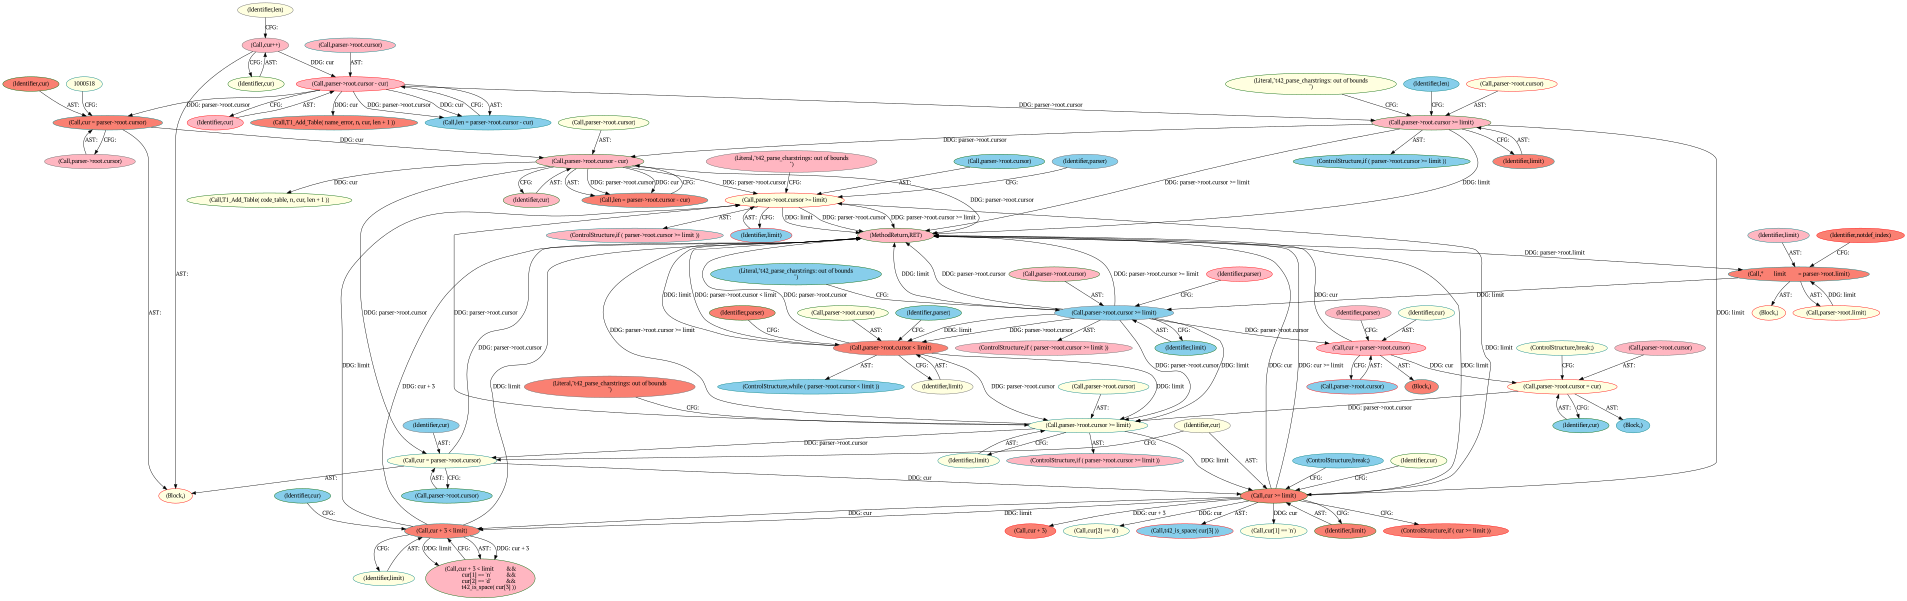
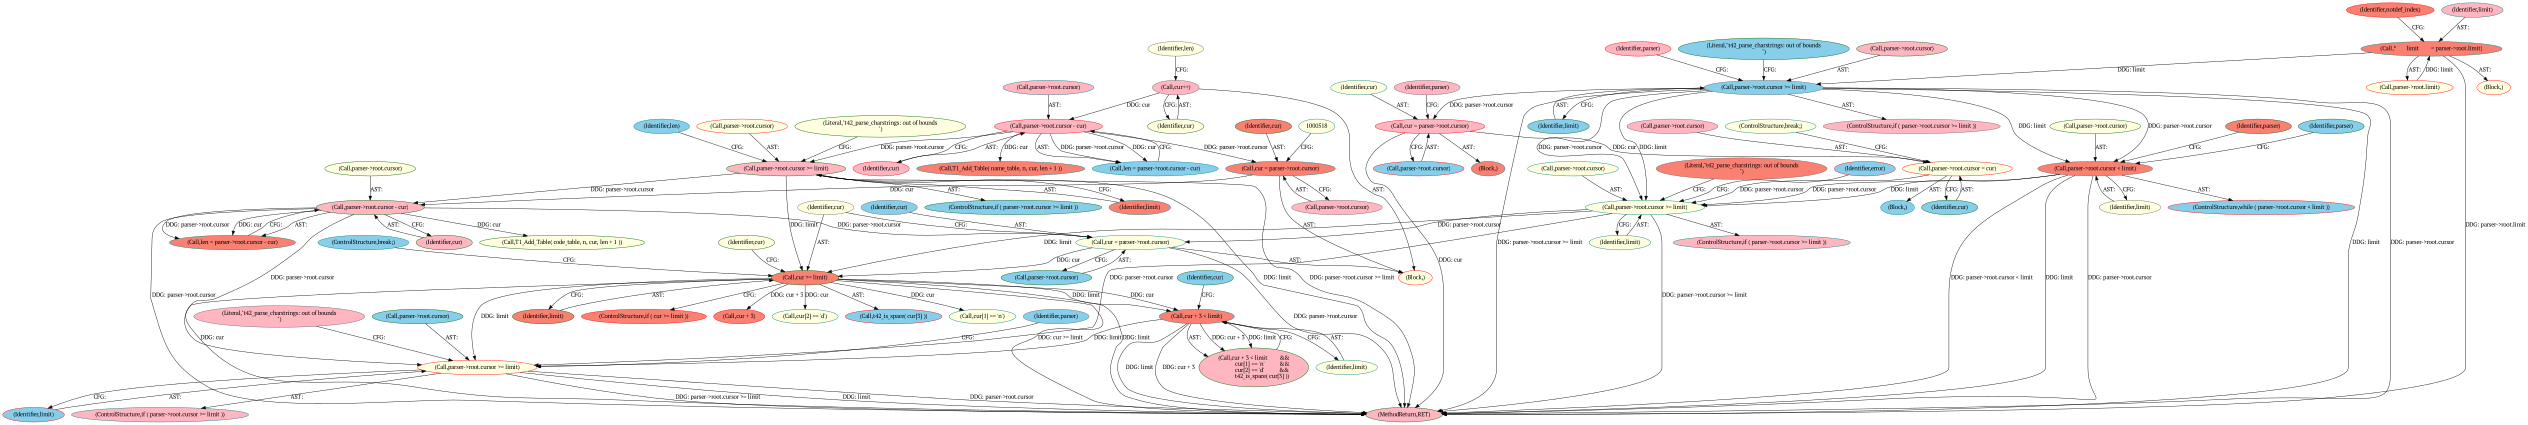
  digraph {
    fontname="PT Serif"
    node [color=teal fillcolor=lightyellow fontname="PT Serif" style=filled]
    edge [fontname="PT Serif"]
    n1 [color=red label="(Call,parser->root.cursor >= limit)"]
    n2 [fillcolor=lightpink label="(ControlStructure,if ( parser->root.cursor >= limit ))"]
    n3 [color=darkgreen fillcolor=lightpink label="(MethodReturn,RET)"]
    n4 [color=red fillcolor=skyblue label="(Identifier,limit)"]
    n5 [color=darkgreen fillcolor=lightpink label="(Call,parser->root.cursor - cur)"]
    n6 [label="(Call,cur = parser->root.cursor)"]
    n7 [fillcolor=salmon label="(Call,len = parser->root.cursor - cur)"]
    n8 [color=darkgreen fillcolor=lightpink label="(Identifier,cur)"]
    n9 [color=darkgreen label="(Call,T1_Add_Table( code_table, n, cur, len + 1 ))"]
    n10 [color=darkgreen fillcolor=salmon label="(Call,cur >= limit)"]
    n11 [color=red label="(Block,)"]
    n12 [color=darkgreen fillcolor=skyblue label="(Call,parser->root.cursor)"]
    n13 [color=darkgreen fillcolor=lightpink label="(Call,parser->root.cursor >= limit)"]
    n14 [fillcolor=salmon label="(Identifier,limit)"]
    n15 [color=darkgreen fillcolor=skyblue label="(ControlStructure,if ( parser->root.cursor >= limit ))"]
    n16 [fillcolor=salmon label="(Call,cur + 3 < limit)"]
    n17 [color=red fillcolor=skyblue label="(Call,t42_is_space( cur[3] ))"]
    n18 [label="(Call,cur[1] == 'n')"]
    n19 [color=darkgreen fillcolor=salmon label="(Identifier,limit)"]
    n20 [color=red fillcolor=salmon label="(ControlStructure,if ( cur >= limit ))"]
    n21 [color=red fillcolor=salmon label="(Call,cur + 3)"]
    n22 [label="(Call,cur[2] == 'd')"]
    n23 [color=red fillcolor=lightpink label="(Call,parser->root.cursor - cur)"]
    n24 [fillcolor=salmon label="(Call,cur = parser->root.cursor)"]
-   n25 [fillcolor=salmon label="(Call,T1_Add_Table( name_error, n, cur, len + 1 ))"]
+   n25 [fillcolor=salmon label="(Call,T1_Add_Table( name_table, n, cur, len + 1 ))"]
    n26 [color=red fillcolor=lightpink label="(Identifier,cur)"]
    n27 [fillcolor=skyblue label="(Call,len = parser->root.cursor - cur)"]
    n28 [color=gray40 fillcolor=lightpink label="(Call,parser->root.cursor)"]
    n29 [color=gray40 fillcolor=lightpink label="(Call,cur++)"]
    n30 [color=darkgreen label="(Identifier,cur)"]
    n31 [label="(Call,parser->root.cursor >= limit)"]
    n32 [label="(Identifier,limit)"]
    n33 [fillcolor=lightpink label="(ControlStructure,if ( parser->root.cursor >= limit ))"]
    n34 [color=red label="(Call,parser->root.cursor = cur)"]
    n35 [color=darkgreen fillcolor=skyblue label="(Identifier,cur)"]
    n36 [fillcolor=skyblue label="(Block,)"]
    n37 [color=red fillcolor=lightpink label="(Call,cur = parser->root.cursor)"]
    n38 [color=red fillcolor=skyblue label="(Call,parser->root.cursor)"]
    n39 [fillcolor=salmon label="(Block,)"]
    n40 [color=gray40 fillcolor=skyblue label="(Call,parser->root.cursor >= limit)"]
    n41 [color=gray40 fillcolor=salmon label="(Call,parser->root.cursor < limit)"]
    n42 [color=darkgreen fillcolor=skyblue label="(Identifier,limit)"]
    n43 [color=gray40 fillcolor=lightpink label="(ControlStructure,if ( parser->root.cursor >= limit ))"]
    n44 [color=gray40 label="(Identifier,limit)"]
-   n45 [fillcolor=skyblue label="(ControlStructure,while ( parser->root.cursor < limit ))"]
+   n45 [color=red fillcolor=skyblue label="(ControlStructure,while ( parser->root.cursor < limit ))"]
    n46 [fillcolor=salmon label="(Call,*       limit        = parser->root.limit)"]
    n47 [color=red label="(Block,)"]
    n48 [color=red label="(Call,parser->root.limit)"]
    n49 [label="(Identifier,limit)"]
    n50 [color=darkgreen fillcolor=lightpink label="(Call,cur + 3 < limit        &&\n           cur[1] == 'n'          &&\n           cur[2] == 'd'          &&\n           t42_is_space( cur[3] ))"]
    n51 [color=darkgreen label="(Literal,\"t42_parse_charstrings: out of bounds\n\")"]
    n52 [color=gray40 label="(Identifier,cur)"]
    n53 [label="(Call,parser->root.cursor)"]
    n54 [color=gray40 fillcolor=skyblue label="(Identifier,cur)"]
    n55 [fillcolor=lightpink label="(Call,parser->root.cursor)"]
    n56 [color=darkgreen fillcolor=salmon label="(Identifier,parser)"]
    n57 [color=darkgreen fillcolor=lightpink label="(Call,parser->root.cursor)"]
    n58 [color=red fillcolor=salmon label="(Identifier,notdef_index)"]
    n59 [fillcolor=skyblue label="(Identifier,len)"]
    n60 [color=gray40 fillcolor=lightpink label="(Identifier,parser)"]
    n61 [color=gray40 fillcolor=skyblue label="(Identifier,parser)"]
    n62 [fillcolor=lightpink label="(Identifier,limit)"]
    n63 [fillcolor=skyblue label="(ControlStructure,break;)"]
    n64 [color=darkgreen fillcolor=salmon label="(Identifier,cur)"]
    n65 [label="(ControlStructure,break;)"]
    n66 [color=red fillcolor=lightpink label="(Identifier,parser)"]
    n67 [color=gray40 fillcolor=lightpink label="(Literal,\"t42_parse_charstrings: out of bounds\n\")"]
    n68 [color=red label="(Call,parser->root.cursor)"]
    n69 [color=darkgreen fillcolor=skyblue label="(Call,parser->root.cursor)"]
    n70 [color=darkgreen label="(Call,parser->root.cursor)"]
    n71 [label="(Identifier,cur)"]
    n72 [color=gray40 fillcolor=salmon label="(Literal,\"t42_parse_charstrings: out of bounds\n\")"]
    n73 [color=darkgreen fillcolor=skyblue label="(Literal,\"t42_parse_charstrings: out of bounds\n\")"]
    n74 [color=darkgreen label="(Call,parser->root.cursor)"]
    n75 [color=darkgreen fillcolor=skyblue label="(Identifier,parser)"]
    n76 [color=darkgreen label="(Identifier,cur)"]
+   n77 [color=red fillcolor=skyblue label="(Identifier,error)"]
    n78 [color=gray40 label="(Identifier,len)"]
    n79 [color=gray40 fillcolor=lightpink label="(Call,parser->root.cursor)"]
    n80 [color=darkgreen fillcolor=skyblue label="(Identifier,cur)"]
    1000518
    n1 -> n2 [label="AST: "]
    n1 -> n3 [label="DDG: limit"]
    n1 -> n3 [label="DDG: parser->root.cursor"]
    n1 -> n3 [label="DDG: parser->root.cursor >= limit"]
    n1 -> n4 [label="CFG: "]
    n4 -> n1 [label="AST: "]
    n5 -> n1 [label="DDG: parser->root.cursor"]
    n5 -> n3 [label="DDG: parser->root.cursor"]
    n5 -> n6 [label="DDG: parser->root.cursor"]
    n5 -> n7 [label="AST: "]
    n5 -> n7 [label="DDG: parser->root.cursor"]
    n5 -> n7 [label="DDG: cur"]
    n5 -> n8 [label="CFG: "]
    n5 -> n9 [label="DDG: cur"]
    n6 -> n3 [label="DDG: parser->root.cursor"]
    n6 -> n10 [label="DDG: cur"]
    n6 -> n11 [label="AST: "]
    n6 -> n12 [label="CFG: "]
    n7 -> n5 [label="CFG: "]
    n8 -> n5 [label="AST: "]
    n10 -> n1 [label="DDG: limit"]
    n10 -> n3 [label="DDG: cur >= limit"]
    n10 -> n3 [label="DDG: limit"]
    n10 -> n3 [label="DDG: cur"]
    n10 -> n16 [label="DDG: cur"]
    n10 -> n16 [label="DDG: limit"]
    n10 -> n17 [label="AST: "]
    n10 -> n18 [label="DDG: cur"]
    n10 -> n19 [label="CFG: "]
    n10 -> n20 [label="CFG: "]
    n10 -> n21 [label="DDG: cur + 3"]
    n10 -> n22 [label="DDG: cur"]
    n12 -> n6 [label="AST: "]
    n13 -> n3 [label="DDG: parser->root.cursor >= limit"]
    n13 -> n3 [label="DDG: limit"]
    n13 -> n5 [label="DDG: parser->root.cursor"]
    n13 -> n10 [label="DDG: limit"]
    n13 -> n14 [label="CFG: "]
    n13 -> n15 [label="AST: "]
    n14 -> n13 [label="AST: "]
    n16 -> n1 [label="DDG: limit"]
    n16 -> n3 [label="DDG: cur + 3"]
    n16 -> n3 [label="DDG: limit"]
    n16 -> n49 [label="CFG: "]
    n16 -> n50 [label="AST: "]
    n16 -> n50 [label="DDG: cur + 3"]
    n16 -> n50 [label="DDG: limit"]
    n19 -> n10 [label="AST: "]
    n23 -> n13 [label="DDG: parser->root.cursor"]
    n23 -> n24 [label="DDG: parser->root.cursor"]
    n23 -> n25 [label="DDG: cur"]
    n23 -> n26 [label="CFG: "]
    n23 -> n27 [label="AST: "]
    n23 -> n27 [label="DDG: parser->root.cursor"]
    n23 -> n27 [label="DDG: cur"]
    n24 -> n5 [label="DDG: cur"]
    n24 -> n11 [label="AST: "]
    n24 -> n28 [label="CFG: "]
    n26 -> n23 [label="AST: "]
    n27 -> n23 [label="CFG: "]
    n28 -> n24 [label="AST: "]
    n29 -> n11 [label="AST: "]
    n29 -> n23 [label="DDG: cur"]
    n29 -> n30 [label="CFG: "]
    n30 -> n29 [label="AST: "]
    n31 -> n1 [label="DDG: parser->root.cursor"]
    n31 -> n3 [label="DDG: parser->root.cursor >= limit"]
    n31 -> n6 [label="DDG: parser->root.cursor"]
    n31 -> n10 [label="DDG: limit"]
    n31 -> n32 [label="CFG: "]
    n31 -> n33 [label="AST: "]
    n32 -> n31 [label="AST: "]
    n34 -> n31 [label="DDG: parser->root.cursor"]
    n34 -> n35 [label="CFG: "]
    n34 -> n36 [label="AST: "]
    n35 -> n34 [label="AST: "]
    n37 -> n3 [label="DDG: cur"]
    n37 -> n34 [label="DDG: cur"]
    n37 -> n38 [label="CFG: "]
    n37 -> n39 [label="AST: "]
    n38 -> n37 [label="AST: "]
    n40 -> n3 [label="DDG: parser->root.cursor >= limit"]
    n40 -> n3 [label="DDG: limit"]
    n40 -> n3 [label="DDG: parser->root.cursor"]
    n40 -> n31 [label="DDG: parser->root.cursor"]
    n40 -> n31 [label="DDG: limit"]
    n40 -> n37 [label="DDG: parser->root.cursor"]
    n40 -> n41 [label="DDG: parser->root.cursor"]
    n40 -> n41 [label="DDG: limit"]
    n40 -> n42 [label="CFG: "]
    n40 -> n43 [label="AST: "]
    n41 -> n3 [label="DDG: parser->root.cursor < limit"]
    n41 -> n3 [label="DDG: limit"]
    n41 -> n3 [label="DDG: parser->root.cursor"]
    n41 -> n31 [label="DDG: parser->root.cursor"]
    n41 -> n31 [label="DDG: limit"]
    n41 -> n44 [label="CFG: "]
    n41 -> n45 [label="AST: "]
    n42 -> n40 [label="AST: "]
    n44 -> n41 [label="AST: "]
-   n3 -> n46 [label="DDG: parser->root.limit"]
+   n46 -> n3 [label="DDG: parser->root.limit"]
    n46 -> n40 [label="DDG: limit"]
    n46 -> n47 [label="AST: "]
    n46 -> n48 [label="AST: "]
    n48 -> n46 [label="DDG: limit"]
    n49 -> n16 [label="AST: "]
    n50 -> n16 [label="CFG: "]
    n51 -> n13 [label="CFG: "]
    n52 -> n6 [label="CFG: "]
    n52 -> n10 [label="AST: "]
    n53 -> n31 [label="AST: "]
    n54 -> n6 [label="AST: "]
    n55 -> n23 [label="AST: "]
    n56 -> n41 [label="CFG: "]
    n57 -> n40 [label="AST: "]
    n58 -> n46 [label="CFG: "]
    n59 -> n13 [label="CFG: "]
    n60 -> n37 [label="CFG: "]
    n61 -> n1 [label="CFG: "]
    n62 -> n46 [label="AST: "]
    n63 -> n10 [label="CFG: "]
    n64 -> n24 [label="AST: "]
    n65 -> n34 [label="CFG: "]
    n66 -> n40 [label="CFG: "]
    n67 -> n1 [label="CFG: "]
    n68 -> n13 [label="AST: "]
    n69 -> n1 [label="AST: "]
    n70 -> n5 [label="AST: "]
    n71 -> n37 [label="AST: "]
    n72 -> n31 [label="CFG: "]
    n73 -> n40 [label="CFG: "]
    n74 -> n41 [label="AST: "]
    n75 -> n41 [label="CFG: "]
    n76 -> n10 [label="CFG: "]
+   n77 -> n31 [label="CFG: "]
    n78 -> n29 [label="CFG: "]
    n79 -> n34 [label="AST: "]
    n80 -> n16 [label="CFG: "]
    1000518 -> n24 [label="CFG: "]
  }
